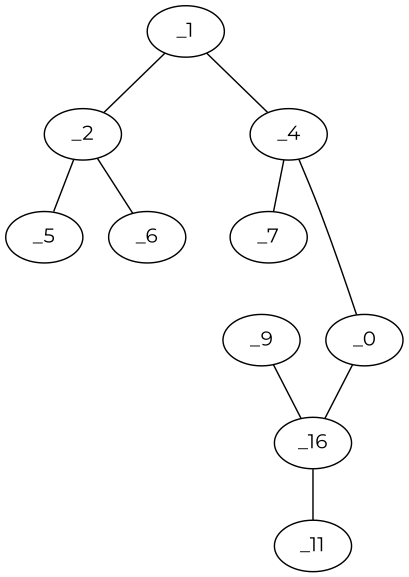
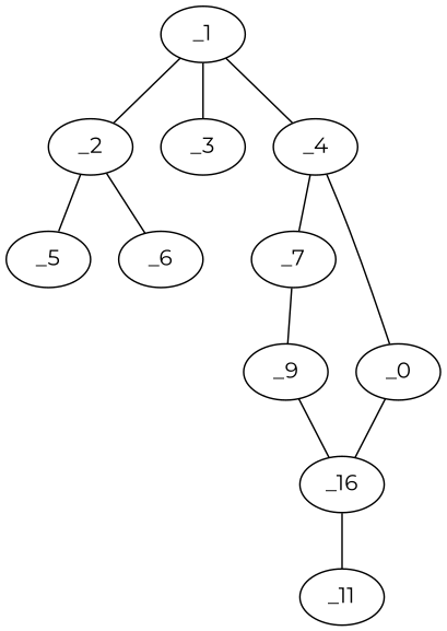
  graph {
    fontname=Montserrat
    node [charge=0 chem=1 fontname=Montserrat symbol="C  " x=3.9538 y=1.4239]
    edge [fontname=Montserrat valence=1]
    _2
    _1 [x=3.0878 y=0.9239]
+   _3 [chem=4 symbol="N  " x=2.2218]
    _4 [x=3.0878 y=-0.0761]
    _5 [chem=2 symbol="O  " y=2.4239]
    _6 [chem=2 symbol="O  " x=4.8198 y=0.9239]
    _7 [chem=2 symbol="O  " x=3.8968 y=-0.6639]
    n8 [label=_0 x=2.2788 y=-0.6639]
    _9 [chem=4 symbol="N  " x=3.5878 y=-1.6149]
    n10 [label=_16 x=2.5878 y=-1.6149]
    _11 [chem=7 symbol="Cl " x=2 y=-2.4239]
    _2 -- _5 [valence=2]
    _2 -- _6
    _1 -- _2
+   _1 -- _3
    _1 -- _4
    _4 -- _7
    _4 -- n8
+   _7 -- _9
    n8 -- n10
    _9 -- n10 [valence=2]
    n10 -- _11
  }
